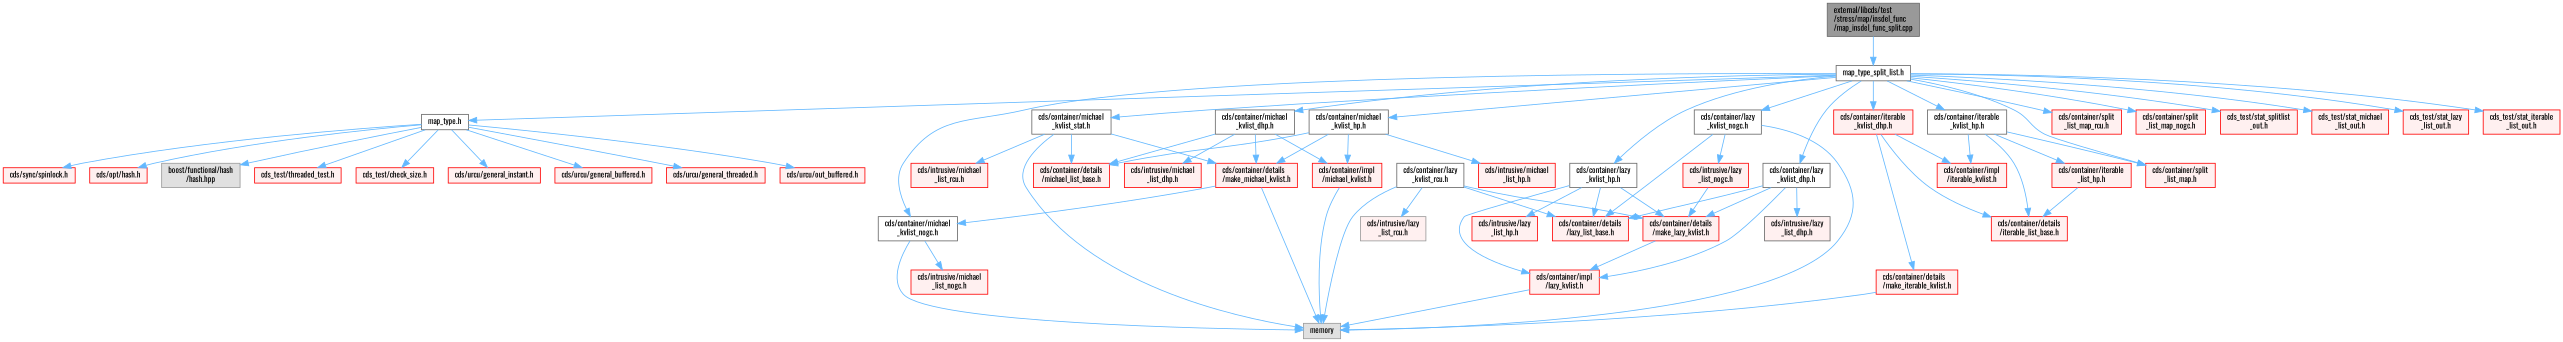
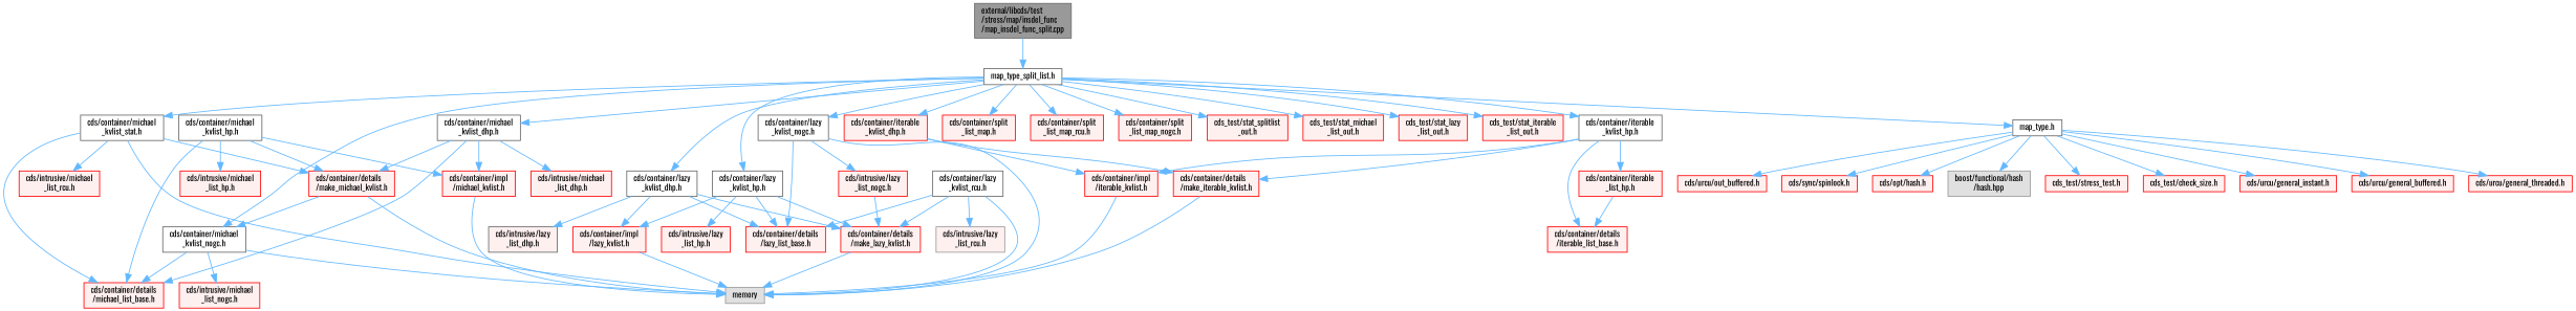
  digraph {
    fontname=Oswald
    node [color=red fillcolor="#FFF0F0" fontname=Oswald fontsize=10 shape=box style=filled]
    edge [color=steelblue1 fontname=Oswald fontsize=10 labelfontname=Helvetica labelfontsize=10 style=solid]
    n1 [color=gray40 fillcolor=grey60 fontcolor=black height=0.2 label="external/libcds/test\l/stress/map/insdel_func\l/map_insdel_func_split.cpp" width=0.4]
    n2 [color=grey40 fillcolor=white height=0.2 label="map_type_split_list.h" width=0.4]
    n3 [color=grey40 fillcolor=white height=0.2 label="map_type.h" width=0.4]
    n4 [color=grey40 fillcolor=white height=0.2 label="cds/container/michael\l_kvlist_hp.h" width=0.4]
    n5 [color=grey40 fillcolor=white height=0.2 label="cds/container/michael\l_kvlist_dhp.h" width=0.4]
    n6 [color=grey40 fillcolor=white height=0.2 label="cds/container/michael\l_kvlist_stat.h" width=0.4]
    n7 [color=grey40 fillcolor=white height=0.2 label="cds/container/michael\l_kvlist_nogc.h" width=0.4]
    n8 [color=grey40 fillcolor=white height=0.2 label="cds/container/lazy\l_kvlist_hp.h" width=0.4]
    n9 [color=grey40 fillcolor=white height=0.2 label="cds/container/lazy\l_kvlist_dhp.h" width=0.4]
    n10 [color=grey40 fillcolor=white height=0.2 label="cds/container/lazy\l_kvlist_nogc.h" width=0.4]
    n11 [color=grey40 fillcolor=white height=0.2 label="cds/container/iterable\l_kvlist_hp.h" width=0.4]
    n12 [height=0.2 label="cds/container/iterable\l_kvlist_dhp.h" width=0.4]
    n13 [height=0.2 label="cds/container/split\l_list_map.h" width=0.4]
    n14 [height=0.2 label="cds/container/split\l_list_map_rcu.h" width=0.4]
    n15 [height=0.2 label="cds/container/split\l_list_map_nogc.h" width=0.4]
    n16 [height=0.2 label="cds_test/stat_splitlist\l_out.h" width=0.4]
    n17 [height=0.2 label="cds_test/stat_michael\l_list_out.h" width=0.4]
    n18 [height=0.2 label="cds_test/stat_lazy\l_list_out.h" width=0.4]
    n19 [height=0.2 label="cds_test/stat_iterable\l_list_out.h" width=0.4]
    n20 [height=0.2 label="cds/urcu/general_instant.h" width=0.4]
    n21 [height=0.2 label="cds/urcu/general_buffered.h" width=0.4]
    n22 [height=0.2 label="cds/urcu/general_threaded.h" width=0.4]
    n23 [height=0.2 label="cds/urcu/out_buffered.h" width=0.4]
    n24 [height=0.2 label="cds/sync/spinlock.h" width=0.4]
    n25 [height=0.2 label="cds/opt/hash.h" width=0.4]
    n26 [color=grey60 fillcolor="#E0E0E0" height=0.2 label="boost/functional/hash\l/hash.hpp" width=0.4]
-   n27 [height=0.2 label="cds_test/threaded_test.h" width=0.4]
+   n27 [height=0.2 label="cds_test/stress_test.h" width=0.4]
    n28 [height=0.2 label="cds_test/check_size.h" width=0.4]
    n29 [height=0.2 label="cds/container/details\l/michael_list_base.h" width=0.4]
    n30 [height=0.2 label="cds/intrusive/michael\l_list_hp.h" width=0.4]
    n31 [height=0.2 label="cds/container/details\l/make_michael_kvlist.h" width=0.4]
    n32 [height=0.2 label="cds/container/impl\l/michael_kvlist.h" width=0.4]
    n33 [height=0.2 label="cds/intrusive/michael\l_list_dhp.h" width=0.4]
    n34 [color=grey60 fillcolor="#E0E0E0" height=0.2 label=memory width=0.4]
    n35 [height=0.2 label="cds/intrusive/michael\l_list_rcu.h" width=0.4]
    n36 [height=0.2 label="cds/intrusive/michael\l_list_nogc.h" width=0.4]
    n37 [height=0.2 label="cds/container/details\l/lazy_list_base.h" width=0.4]
    n38 [height=0.2 label="cds/intrusive/lazy\l_list_hp.h" width=0.4]
    n39 [height=0.2 label="cds/container/details\l/make_lazy_kvlist.h" width=0.4]
    n40 [height=0.2 label="cds/container/impl\l/lazy_kvlist.h" width=0.4]
    n41 [color=grey40 height=0.2 label="cds/intrusive/lazy\l_list_dhp.h" width=0.4]
    n42 [color=grey40 fillcolor=white height=0.2 label="cds/container/lazy\l_kvlist_rcu.h" width=0.4]
    n43 [color=grey60 height=0.2 label="cds/intrusive/lazy\l_list_rcu.h" width=0.4]
    n44 [height=0.2 label="cds/intrusive/lazy\l_list_nogc.h" width=0.4]
    n45 [height=0.2 label="cds/container/details\l/iterable_list_base.h" width=0.4]
    n46 [height=0.2 label="cds/container/iterable\l_list_hp.h" width=0.4]
    n47 [height=0.2 label="cds/container/details\l/make_iterable_kvlist.h" width=0.4]
    n48 [height=0.2 label="cds/container/impl\l/iterable_kvlist.h" width=0.4]
    n1 -> n2
    n2 -> n3
-   n2 -> n4
    n2 -> n5
    n2 -> n6
    n2 -> n7
    n2 -> n8
    n2 -> n9
    n2 -> n10
    n2 -> n11
    n2 -> n12
    n2 -> n13
    n2 -> n14
    n2 -> n15
    n2 -> n16
    n2 -> n17
    n2 -> n18
    n2 -> n19
    n3 -> n20
    n3 -> n21
    n3 -> n22
    n3 -> n23
    n3 -> n24
    n3 -> n25
    n3 -> n26
    n3 -> n27
    n3 -> n28
    n4 -> n29
    n4 -> n30
    n4 -> n31
    n4 -> n32
    n5 -> n29
    n5 -> n31
    n5 -> n32
    n5 -> n33
    n6 -> n29
    n6 -> n31
    n6 -> n34
    n6 -> n35
+   n7 -> n29
    n7 -> n34
    n7 -> n36
    n8 -> n37
    n8 -> n38
    n8 -> n39
    n8 -> n40
    n9 -> n37
    n9 -> n39
    n9 -> n40
    n9 -> n41
    n10 -> n34
    n10 -> n37
    n10 -> n44
    n11 -> n45
    n11 -> n46
-   n11 -> n13
+   n11 -> n47
    n11 -> n48
-   n12 -> n45
    n12 -> n47
    n12 -> n48
    n31 -> n7
    n31 -> n34
    n32 -> n34
-   n39 -> n40
+   n39 -> n34
    n40 -> n34
    n42 -> n34
    n42 -> n37
    n42 -> n39
    n42 -> n43
    n44 -> n39
    n46 -> n45
    n47 -> n34
+   n48 -> n34
  }
